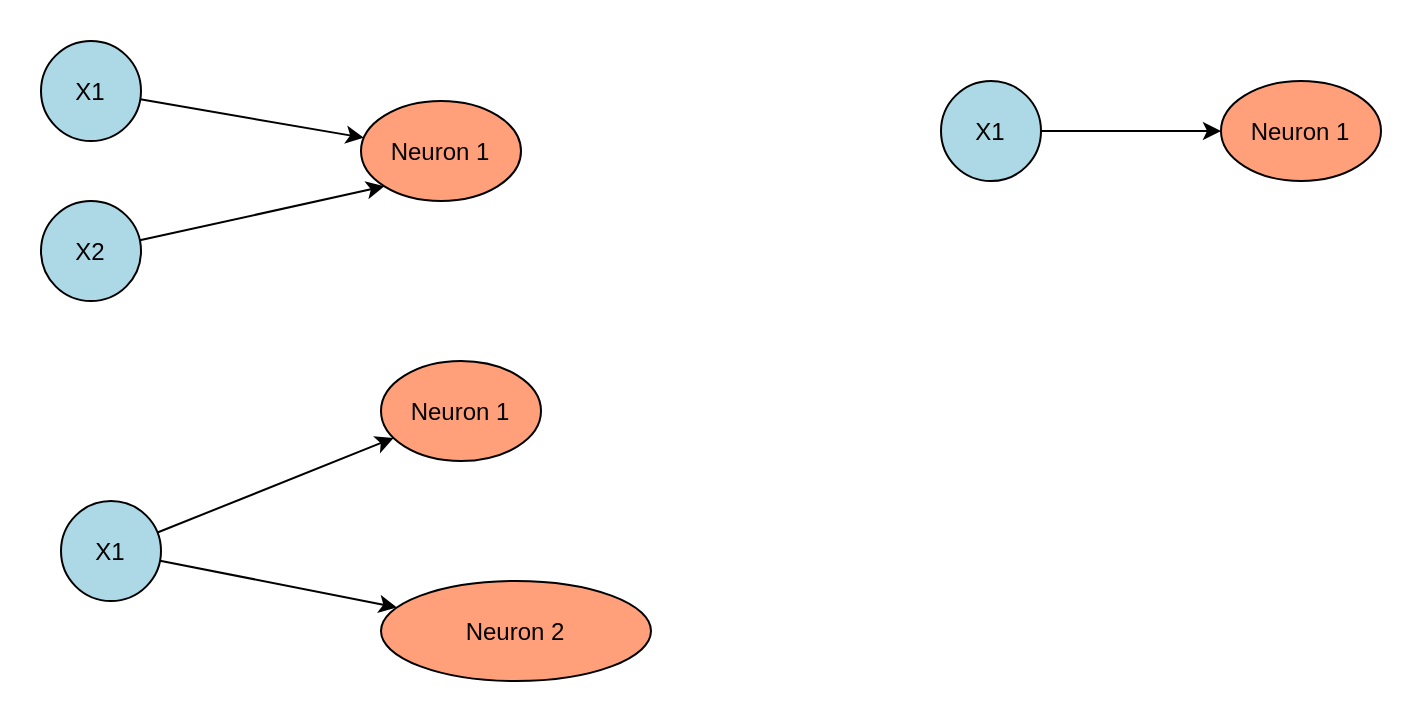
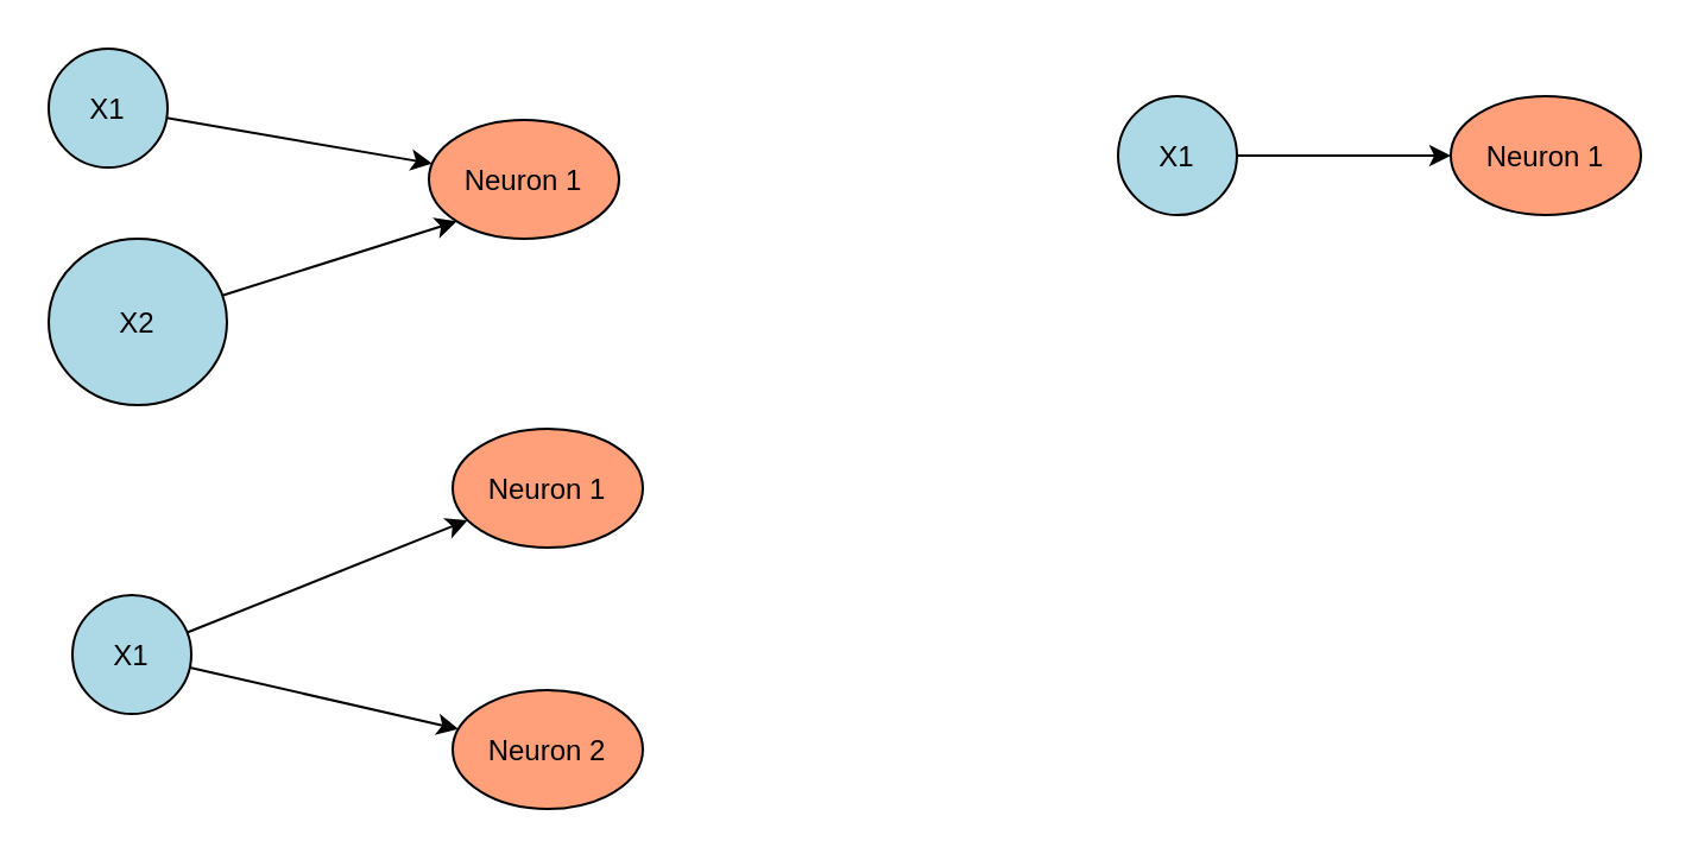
  <mxCell id="0" />
  <mxCell id="1" parent="0" />
  <mxCell id="2" value="X1" style="ellipse;fillColor=#ADD8E6;strokeColor=#000000;" parent="1" vertex="1"><mxGeometry x="20" y="20" width="50" height="50" as="geometry" /></mxCell>
- <mxCell id="3" value="X2" style="ellipse;fillColor=#ADD8E6;strokeColor=#000000;" parent="1" vertex="1"><mxGeometry x="20" y="100" width="50" height="50" as="geometry" /></mxCell>
+ <mxCell id="3" value="X2" style="ellipse;fillColor=#ADD8E6;strokeColor=#000000;" parent="1" vertex="1"><mxGeometry x="20" y="100" width="75" height="70" as="geometry" /></mxCell>
  <mxCell id="4" value="X1" style="ellipse;fillColor=#ADD8E6;strokeColor=#000000;" parent="1" vertex="1"><mxGeometry x="30" y="250" width="50" height="50" as="geometry" /></mxCell>
  <mxCell id="5" value="Neuron 1" style="ellipse;fillColor=#FFA07A;strokeColor=#000000;" parent="1" vertex="1"><mxGeometry x="180" y="50" width="80" height="50" as="geometry" /></mxCell>
  <mxCell id="6" value="Neuron 1" style="ellipse;fillColor=#FFA07A;strokeColor=#000000;" parent="1" vertex="1"><mxGeometry x="190" y="180" width="80" height="50" as="geometry" /></mxCell>
- <mxCell id="7" value="Neuron 2" style="ellipse;fillColor=#FFA07A;strokeColor=#000000;" parent="1" vertex="1"><mxGeometry x="190" y="290" width="135" height="50" as="geometry" /></mxCell>
+ <mxCell id="7" value="Neuron 2" style="ellipse;fillColor=#FFA07A;strokeColor=#000000;" parent="1" vertex="1"><mxGeometry x="190" y="290" width="80" height="50" as="geometry" /></mxCell>
  <mxCell id="8" parent="1" source="2" target="5" edge="1"><mxGeometry relative="1" as="geometry" /></mxCell>
  <mxCell id="9" parent="1" source="4" target="7" edge="1"><mxGeometry relative="1" as="geometry" /></mxCell>
  <mxCell id="10" style="entryX=0;entryY=1;entryDx=0;entryDy=0;" parent="1" source="3" target="5" edge="1"><mxGeometry relative="1" as="geometry" /></mxCell>
  <mxCell id="11" parent="1" source="4" target="6" edge="1"><mxGeometry relative="1" as="geometry" /></mxCell>
  <mxCell id="12" value="X1" style="ellipse;fillColor=#ADD8E6;strokeColor=#000000;" vertex="1" parent="1"><mxGeometry x="470" y="40" width="50" height="50" as="geometry" /></mxCell>
  <mxCell id="13" value="Neuron 1" style="ellipse;fillColor=#FFA07A;strokeColor=#000000;" vertex="1" parent="1"><mxGeometry x="610" y="40" width="80" height="50" as="geometry" /></mxCell>
  <mxCell id="14" edge="1" parent="1" source="12" target="13"><mxGeometry relative="1" as="geometry" /></mxCell>
